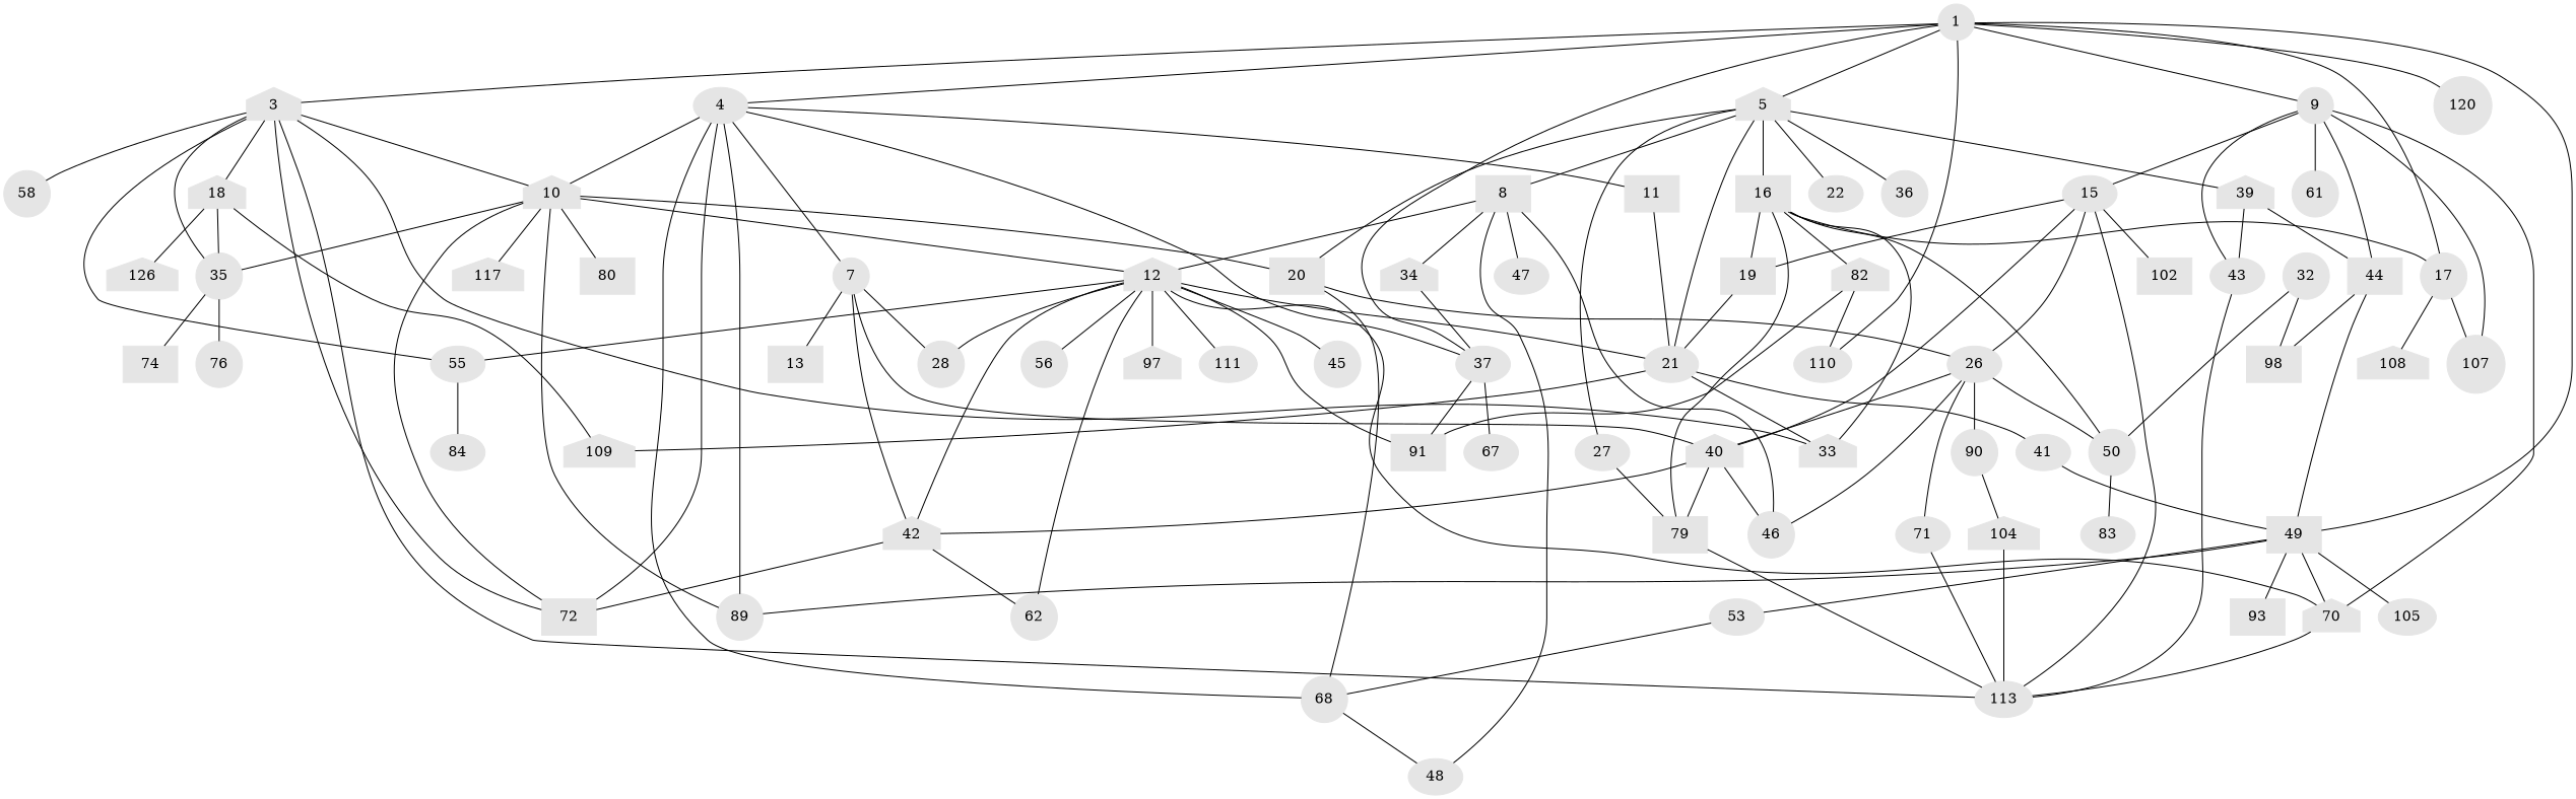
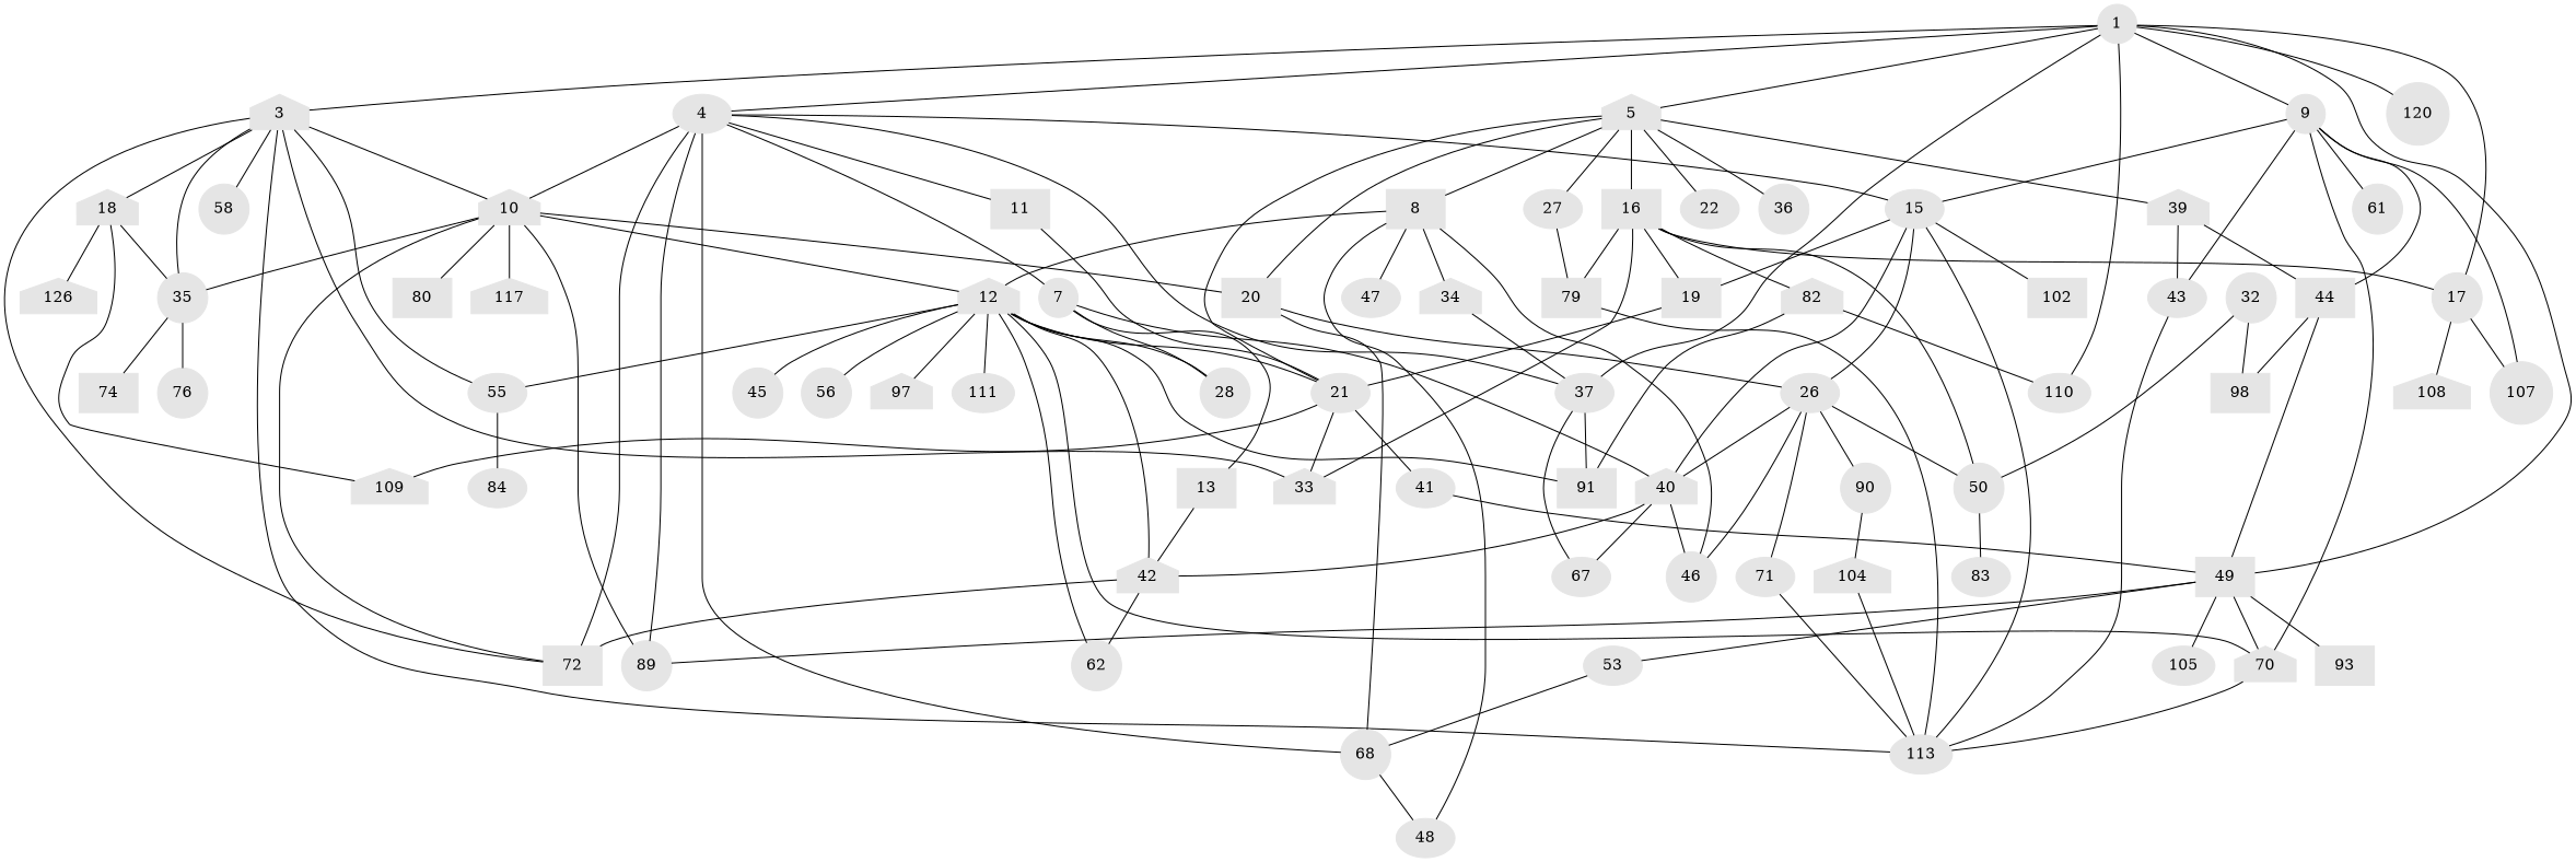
  graph {
    node [color=gray90 shape=circle style=filled]
    1 [super="+59+2"]
    3 [shape=house super="+29+69"]
    4 [shape=ellipse super="+52+6+96"]
    5 [shape=house super="+14"]
    9 [super="+123+119+118+31"]
    17 [super="+86"]
    37 [shape=ellipse super="+54"]
    49 [shape=box super="+94+78"]
    120
    110 [shape=ellipse]
    10 [shape=house super="+23+51"]
    18 [shape=house]
    33 [shape=house]
    35 [super="+66+38"]
    55 [shape=ellipse]
    58
    72 [shape=box super="+81"]
    113 [shape=ellipse super="+115"]
    7
    11 [shape=box]
    15 [shape=ellipse super="+63"]
    68 [super="+122+77"]
    89 [super="+100+92"]
    8 [shape=box]
    16 [shape=box super="+24"]
    20 [shape=box super="+106"]
    21 [shape=ellipse super="+112"]
    22 [shape=ellipse]
    27 [shape=ellipse]
    36
    39 [shape=house]
    43 [shape=ellipse]
    44 [shape=box super="+48+60"]
    61 [super="+73"]
    70 [shape=house]
    107
    108 [shape=house]
    91 [shape=box super="+114"]
    67 [shape=ellipse]
    53 [shape=ellipse super="+124"]
    93 [shape=box]
    105 [shape=ellipse]
    82 [shape=house]
    12 [shape=house super="+85+25"]
    80 [shape=box]
    117 [shape=house]
    109 [shape=house]
    126 [shape=house]
    32 [super="+99"]
    50
    98 [shape=box]
    74 [shape=box]
    76 [super="+129"]
    84 [shape=ellipse]
    13 [shape=box]
    28
    40 [shape=house super="+65"]
    19 [shape=box]
    26 [shape=ellipse super="+30"]
    102 [shape=box]
    n61 [label=48 shape=ellipse super="+121"]
    34 [shape=house]
    46
    47 [shape=ellipse]
    79 [shape=box]
    41 [shape=ellipse]
    42 [shape=house super="+75"]
    45
    56 [super="+57"]
    62
    97 [shape=house]
    111 [shape=ellipse]
    71 [shape=ellipse]
    90
    83 [shape=ellipse]
    104 [shape=house]
    1 -- 3
    1 -- 4
    1 -- 5
    1 -- 9
    1 -- 17
    1 -- 37
    1 -- 49
    1 -- 120
    1 -- 110
    3 -- 10
    3 -- 18
    3 -- 33
    3 -- 35
    3 -- 55
    3 -- 58
    3 -- 72
    3 -- 113
    4 -- 37
    4 -- 10
    4 -- 72 [weight=2]
    4 -- 7
    4 -- 11
+   4 -- 15
    4 -- 68 [weight=2]
    4 -- 89
    5 -- 8
    5 -- 16
    5 -- 20
    5 -- 21
    5 -- 22
    5 -- 27
    5 -- 36
    5 -- 39
    9 -- 15
    9 -- 43
    9 -- 44
    9 -- 61
    9 -- 70
    9 -- 107
    17 -- 107
    17 -- 108
    37 -- 91
    37 -- 67
    49 -- 89
    49 -- 70
    49 -- 53
    49 -- 93
    49 -- 105
    10 -- 35
    10 -- 72
    10 -- 89
    10 -- 20
    10 -- 12
    10 -- 80
    10 -- 117
    18 -- 35
    18 -- 109
    18 -- 126
    35 -- 74
    35 -- 76 [weight=2]
    55 -- 84
    7 -- 13
    7 -- 28
    7 -- 40
    11 -- 21
    15 -- 113
    15 -- 40
    15 -- 19
    15 -- 26
    15 -- 102
    68 -- n61
    8 -- 12
    8 -- n61
    8 -- 34
    8 -- 46
    8 -- 47
    16 -- 17
    16 -- 33
    16 -- 82
    16 -- 50
    16 -- 19
    16 -- 79
    20 -- 68
    20 -- 26
    21 -- 33
    21 -- 109
    21 -- 41
    27 -- 79
    39 -- 43
    39 -- 44
    43 -- 113
    44 -- 49
    44 -- 98
    70 -- 113
    53 -- 68
    82 -- 110
    82 -- 91
    12 -- 55
    12 -- 21
    12 -- 70
    12 -- 91
    12 -- 28
    12 -- 42
    12 -- 45
    12 -- 56
    12 -- 62
    12 -- 97
    12 -- 111
    32 -- 50
    32 -- 98
    50 -- 83
-   7 -- 42
+   13 -- 42
    40 -- 46
-   40 -- 79
+   40 -- 67
    40 -- 42
    19 -- 21
    26 -- 50
    26 -- 40
    26 -- 46
    26 -- 71
    26 -- 90
    34 -- 37
    79 -- 113
    41 -- 49
    42 -- 72 [weight=2]
    42 -- 62
    71 -- 113
    90 -- 104
    104 -- 113
  }
